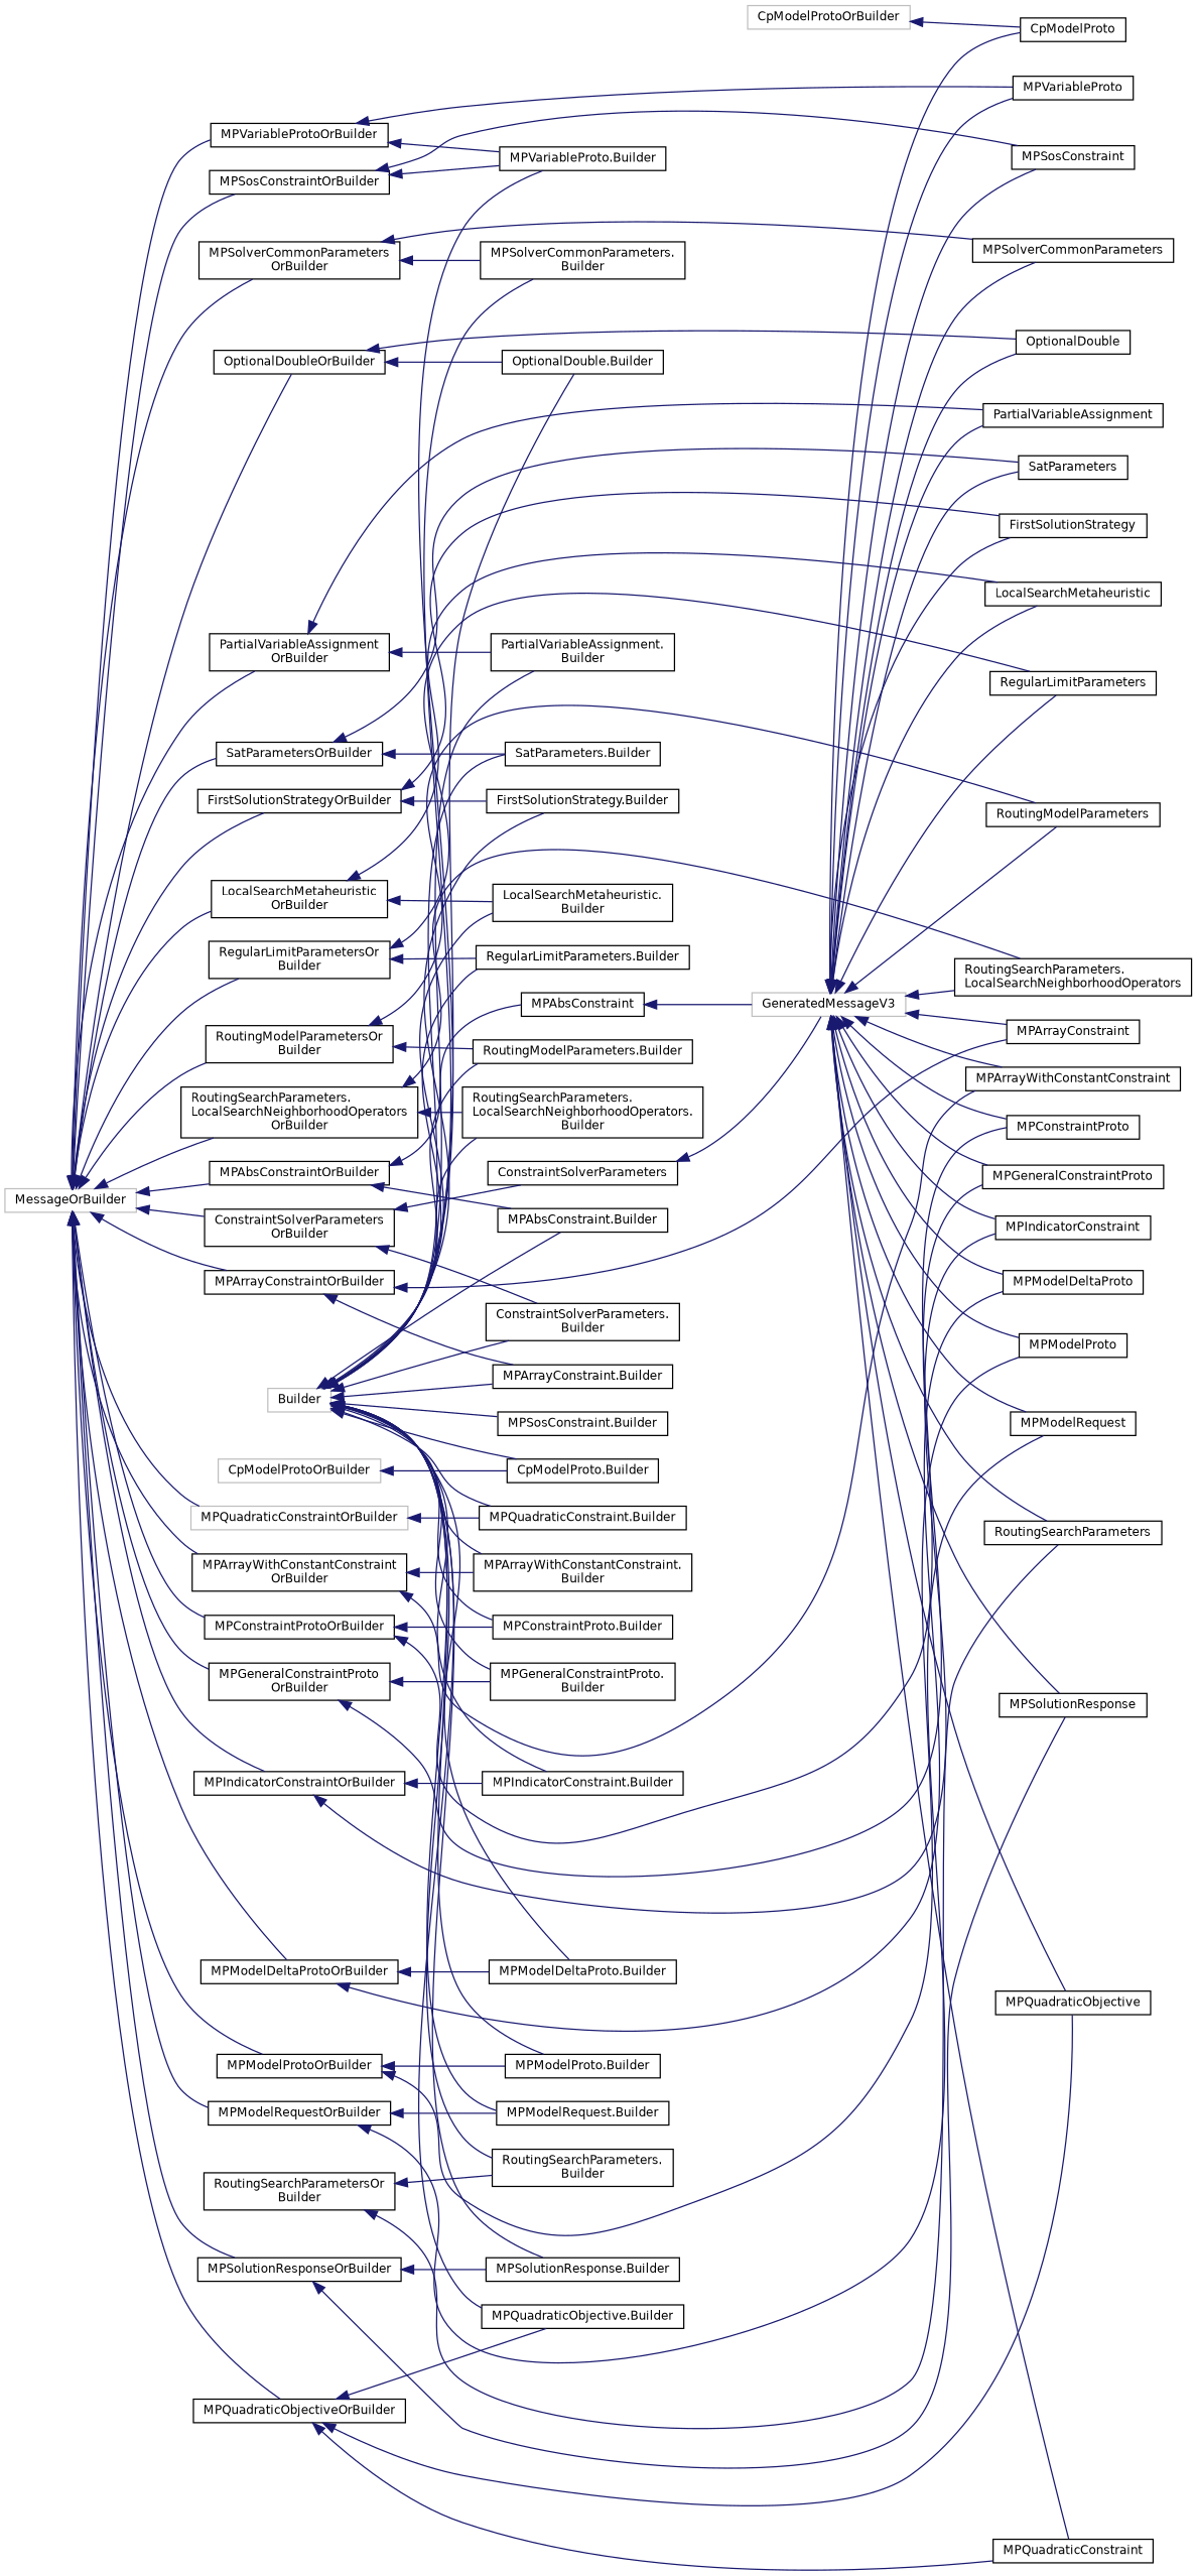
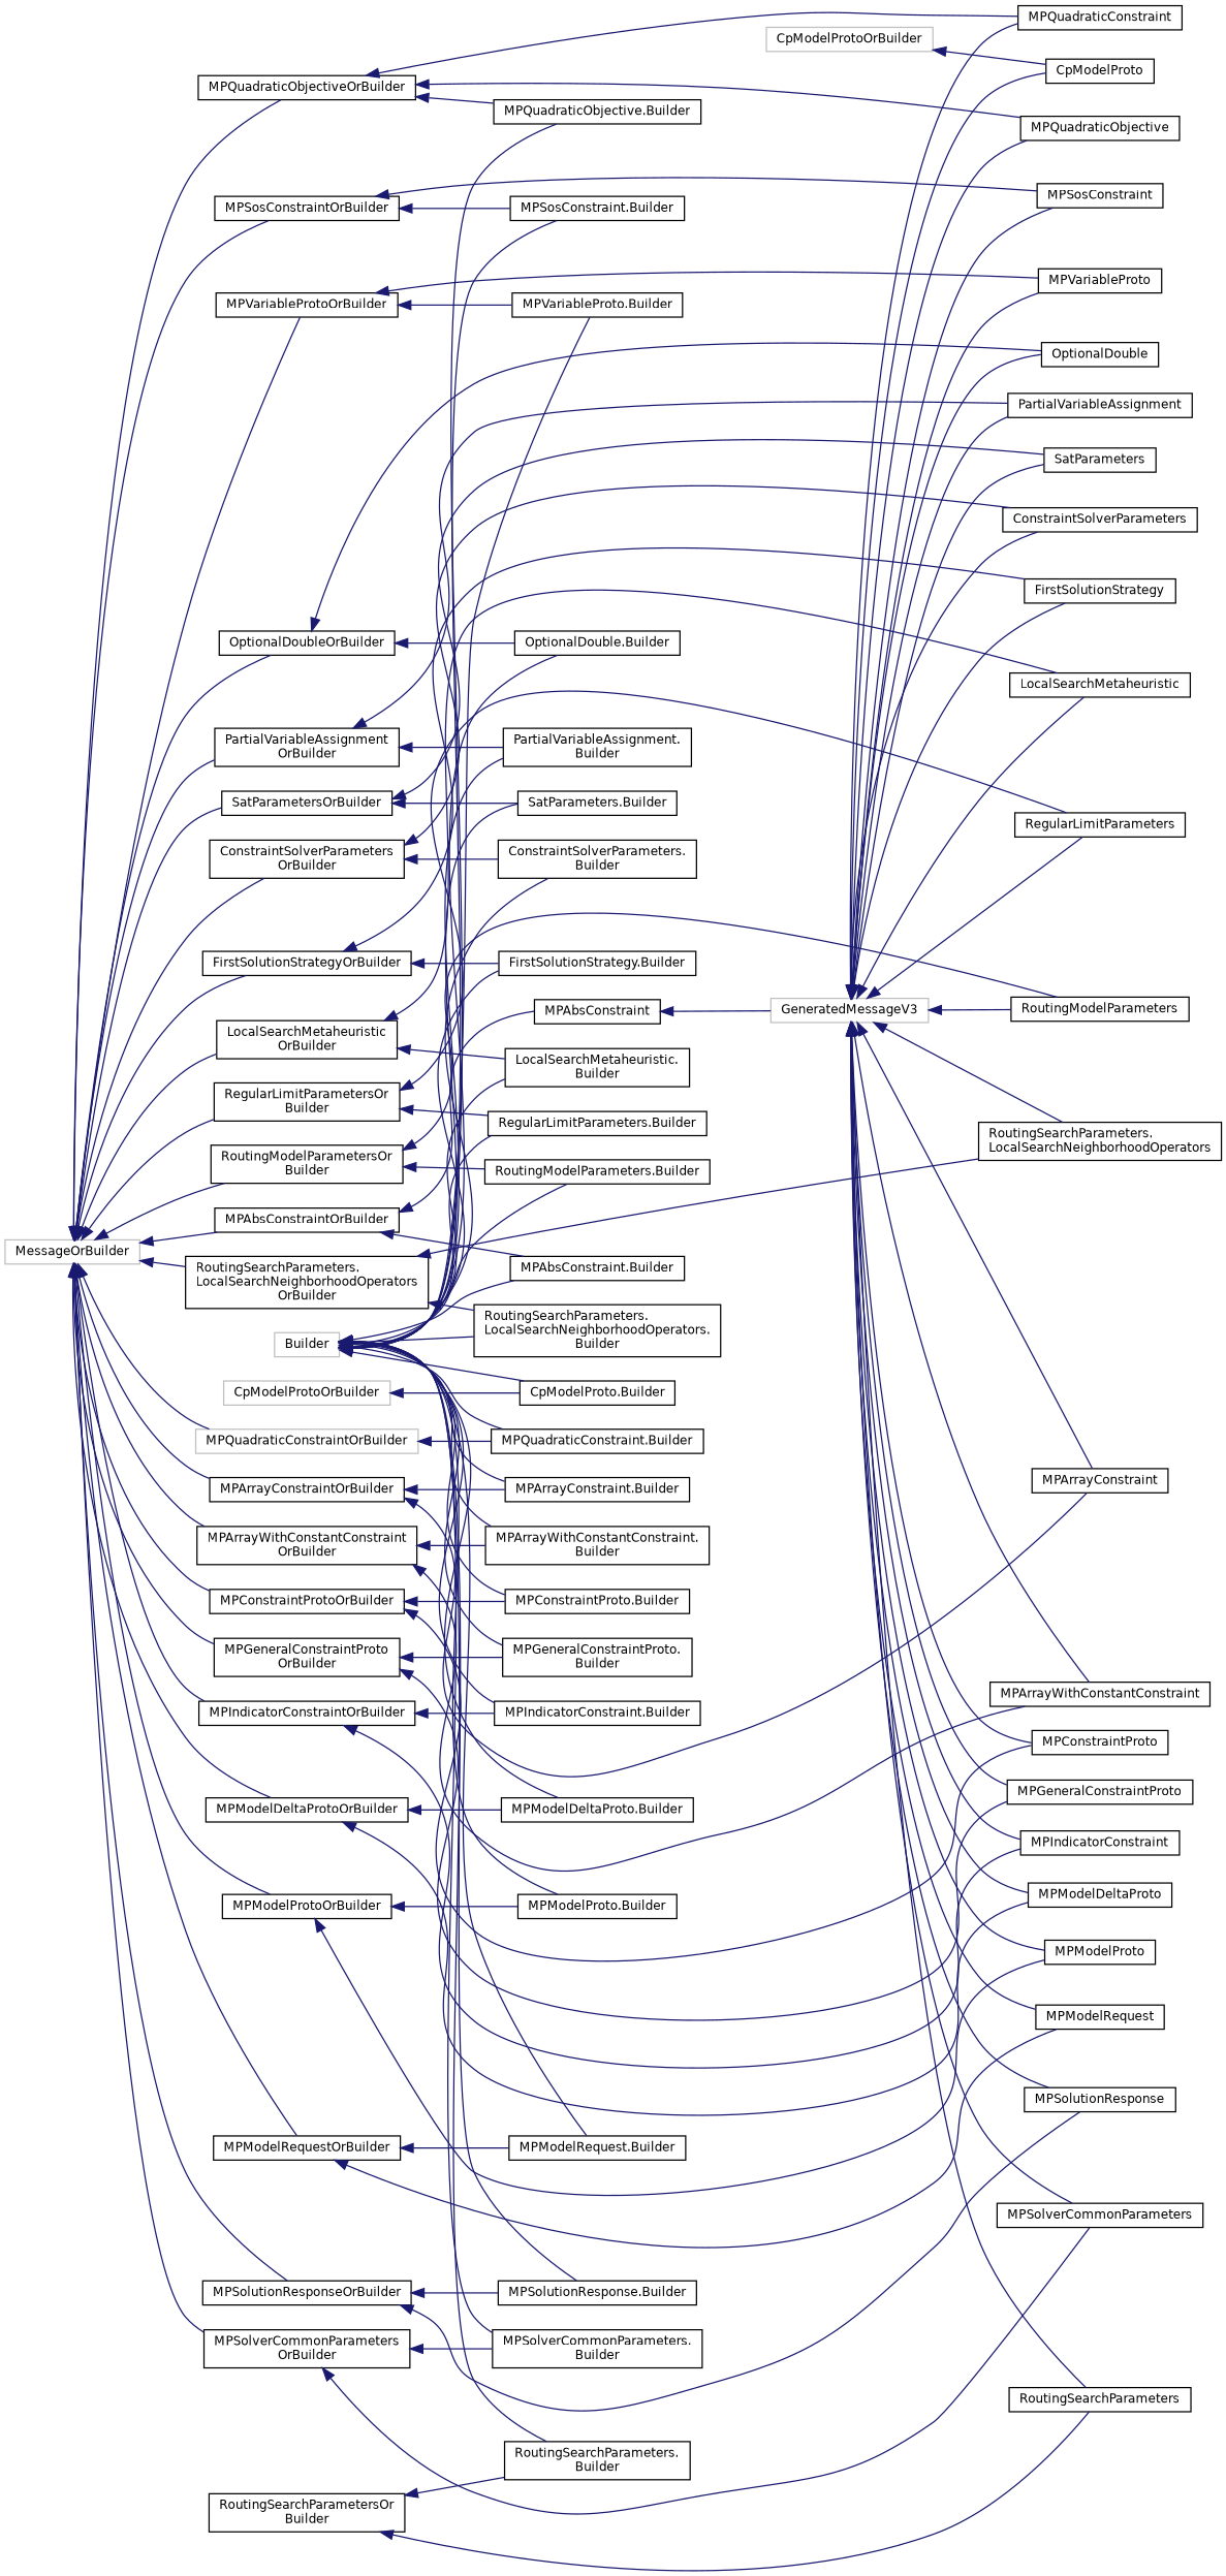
  digraph {
    fontname="DejaVu Sans"
    rankdir=LR
    node [color=black fillcolor=white fontname="DejaVu Sans" fontsize=10 shape=record style=filled]
    edge [color=midnightblue dir=back fontname="DejaVu Sans" fontsize=10 labelfontname=Helvetica labelfontsize=10 style=solid]
    n1 [color=grey75 height=0.2 label=Builder width=0.4]
    n2 [height=0.2 label="ConstraintSolverParameters.\lBuilder" width=0.4]
    n3 [height=0.2 label="FirstSolutionStrategy.Builder" width=0.4]
    n4 [height=0.2 label="LocalSearchMetaheuristic.\lBuilder" width=0.4]
    n5 [height=0.2 label="RegularLimitParameters.Builder" width=0.4]
    n6 [height=0.2 label="RoutingModelParameters.Builder" width=0.4]
    n7 [height=0.2 label="RoutingSearchParameters.\lBuilder" width=0.4]
    n8 [height=0.2 label="RoutingSearchParameters.\lLocalSearchNeighborhoodOperators.\lBuilder" width=0.4]
    n9 [height=0.2 label="MPAbsConstraint.Builder" width=0.4]
    n10 [height=0.2 label="MPArrayConstraint.Builder" width=0.4]
    n11 [height=0.2 label="MPArrayWithConstantConstraint.\lBuilder" width=0.4]
    n12 [height=0.2 label="MPConstraintProto.Builder" width=0.4]
    n13 [height=0.2 label="MPGeneralConstraintProto.\lBuilder" width=0.4]
    n14 [height=0.2 label="MPIndicatorConstraint.Builder" width=0.4]
    n15 [height=0.2 label="MPModelDeltaProto.Builder" width=0.4]
    n16 [height=0.2 label="MPModelProto.Builder" width=0.4]
    n17 [height=0.2 label="MPModelRequest.Builder" width=0.4]
    n18 [height=0.2 label="MPQuadraticConstraint.Builder" width=0.4]
    n19 [height=0.2 label="MPQuadraticObjective.Builder" width=0.4]
    n20 [height=0.2 label="MPSolutionResponse.Builder" width=0.4]
    n21 [height=0.2 label="MPSolverCommonParameters.\lBuilder" width=0.4]
    n22 [height=0.2 label="MPSosConstraint.Builder" width=0.4]
    n23 [height=0.2 label="MPVariableProto.Builder" width=0.4]
    n24 [height=0.2 label="OptionalDouble.Builder" width=0.4]
    n25 [height=0.2 label="PartialVariableAssignment.\lBuilder" width=0.4]
    n26 [height=0.2 label="CpModelProto.Builder" width=0.4]
    n27 [height=0.2 label="SatParameters.Builder" width=0.4]
    n28 [color=grey75 height=0.2 label=CpModelProtoOrBuilder width=0.4]
    n29 [height=0.2 label=CpModelProto width=0.4]
    n30 [color=grey75 height=0.2 label=CpModelProtoOrBuilder width=0.4]
    n31 [color=grey75 height=0.2 label=GeneratedMessageV3 width=0.4]
    n32 [height=0.2 label=ConstraintSolverParameters width=0.4]
    n33 [height=0.2 label=FirstSolutionStrategy width=0.4]
    n34 [height=0.2 label=LocalSearchMetaheuristic width=0.4]
    n35 [height=0.2 label=RegularLimitParameters width=0.4]
    n36 [height=0.2 label=RoutingModelParameters width=0.4]
    n37 [height=0.2 label=RoutingSearchParameters width=0.4]
    n38 [height=0.2 label="RoutingSearchParameters.\lLocalSearchNeighborhoodOperators" width=0.4]
    n39 [height=0.2 label=MPArrayConstraint width=0.4]
    n40 [height=0.2 label=MPArrayWithConstantConstraint width=0.4]
    n41 [height=0.2 label=MPConstraintProto width=0.4]
    n42 [height=0.2 label=MPGeneralConstraintProto width=0.4]
    n43 [height=0.2 label=MPIndicatorConstraint width=0.4]
    n44 [height=0.2 label=MPModelDeltaProto width=0.4]
    n45 [height=0.2 label=MPModelProto width=0.4]
    n46 [height=0.2 label=MPModelRequest width=0.4]
    n47 [height=0.2 label=MPQuadraticConstraint width=0.4]
    n48 [height=0.2 label=MPQuadraticObjective width=0.4]
    n49 [height=0.2 label=MPSolutionResponse width=0.4]
    n50 [height=0.2 label=MPSolverCommonParameters width=0.4]
    n51 [height=0.2 label=MPSosConstraint width=0.4]
    n52 [height=0.2 label=MPVariableProto width=0.4]
    n53 [height=0.2 label=OptionalDouble width=0.4]
    n54 [height=0.2 label=PartialVariableAssignment width=0.4]
    n55 [height=0.2 label=SatParameters width=0.4]
    n56 [height=0.2 label=MPAbsConstraint width=0.4]
    n57 [color=grey75 height=0.2 label=MessageOrBuilder width=0.4]
    n58 [height=0.2 label="ConstraintSolverParameters\lOrBuilder" width=0.4]
    n59 [height=0.2 label=FirstSolutionStrategyOrBuilder width=0.4]
    n60 [height=0.2 label="LocalSearchMetaheuristic\lOrBuilder" width=0.4]
    n61 [height=0.2 label="RegularLimitParametersOr\lBuilder" width=0.4]
    n62 [height=0.2 label="RoutingModelParametersOr\lBuilder" width=0.4]
    n63 [height=0.2 label="RoutingSearchParameters.\lLocalSearchNeighborhoodOperators\lOrBuilder" width=0.4]
    n64 [height=0.2 label=MPAbsConstraintOrBuilder width=0.4]
    n65 [height=0.2 label=MPArrayConstraintOrBuilder width=0.4]
    n66 [height=0.2 label="MPArrayWithConstantConstraint\lOrBuilder" width=0.4]
    n67 [height=0.2 label=MPConstraintProtoOrBuilder width=0.4]
    n68 [height=0.2 label="MPGeneralConstraintProto\lOrBuilder" width=0.4]
    n69 [height=0.2 label=MPIndicatorConstraintOrBuilder width=0.4]
    n70 [height=0.2 label=MPModelDeltaProtoOrBuilder width=0.4]
    n71 [height=0.2 label=MPModelProtoOrBuilder width=0.4]
    n72 [height=0.2 label=MPModelRequestOrBuilder width=0.4]
    n73 [color=grey75 height=0.2 label=MPQuadraticConstraintOrBuilder width=0.4]
    n74 [height=0.2 label=MPQuadraticObjectiveOrBuilder width=0.4]
    n75 [height=0.2 label=MPSolutionResponseOrBuilder width=0.4]
    n76 [height=0.2 label="MPSolverCommonParameters\lOrBuilder" width=0.4]
    n77 [height=0.2 label=MPSosConstraintOrBuilder width=0.4]
    n78 [height=0.2 label=MPVariableProtoOrBuilder width=0.4]
    n79 [height=0.2 label=OptionalDoubleOrBuilder width=0.4]
    n80 [height=0.2 label="PartialVariableAssignment\lOrBuilder" width=0.4]
    n81 [height=0.2 label=SatParametersOrBuilder width=0.4]
    n82 [height=0.2 label="RoutingSearchParametersOr\lBuilder" width=0.4]
    n1 -> n2
    n1 -> n3
    n1 -> n4
    n1 -> n5
    n1 -> n6
    n1 -> n7
    n1 -> n8
    n1 -> n9
    n1 -> n10
    n1 -> n11
    n1 -> n12
    n1 -> n13
    n1 -> n14
    n1 -> n15
    n1 -> n16
    n1 -> n17
    n1 -> n18
    n1 -> n19
    n1 -> n20
    n1 -> n21
    n1 -> n22
    n1 -> n23
    n1 -> n24
    n1 -> n25
    n1 -> n26
    n1 -> n27
    n28 -> n29
    n30 -> n26
    n31 -> n29
-   n32 -> n31
+   n31 -> n32
    n31 -> n33
    n31 -> n34
    n31 -> n35
    n31 -> n36
    n31 -> n37
    n31 -> n38
    n31 -> n39
    n31 -> n40
    n31 -> n41
    n31 -> n42
    n31 -> n43
    n31 -> n44
    n31 -> n45
    n31 -> n46
    n31 -> n47
    n31 -> n48
    n31 -> n49
    n31 -> n50
    n31 -> n51
    n31 -> n52
    n31 -> n53
    n31 -> n54
    n31 -> n55
    n56 -> n31
    n57 -> n58
    n57 -> n59
    n57 -> n60
    n57 -> n61
    n57 -> n62
    n57 -> n63
    n57 -> n64
    n57 -> n65
    n57 -> n66
    n57 -> n67
    n57 -> n68
    n57 -> n69
    n57 -> n70
    n57 -> n71
    n57 -> n72
    n57 -> n73
    n57 -> n74
    n57 -> n75
    n57 -> n76
    n57 -> n77
    n57 -> n78
    n57 -> n79
    n57 -> n80
    n57 -> n81
    n58 -> n2
    n58 -> n32
    n59 -> n3
    n59 -> n33
    n60 -> n4
    n60 -> n34
    n61 -> n5
    n61 -> n35
    n62 -> n6
    n62 -> n36
    n63 -> n8
    n63 -> n38
    n64 -> n9
    n64 -> n56
    n65 -> n10
    n65 -> n39
    n66 -> n11
    n66 -> n40
    n67 -> n12
    n67 -> n41
    n68 -> n13
    n68 -> n42
    n69 -> n14
    n69 -> n43
    n70 -> n15
    n70 -> n44
    n71 -> n16
    n71 -> n45
    n72 -> n17
    n72 -> n46
    n73 -> n18
    n74 -> n19
    n74 -> n47
    n74 -> n48
    n75 -> n20
    n75 -> n49
    n76 -> n21
    n76 -> n50
-   n77 -> n23
+   n77 -> n22
    n77 -> n51
    n78 -> n23
    n78 -> n52
    n79 -> n24
    n79 -> n53
    n80 -> n25
    n80 -> n54
    n81 -> n27
    n81 -> n55
    n82 -> n7
    n82 -> n37
  }
